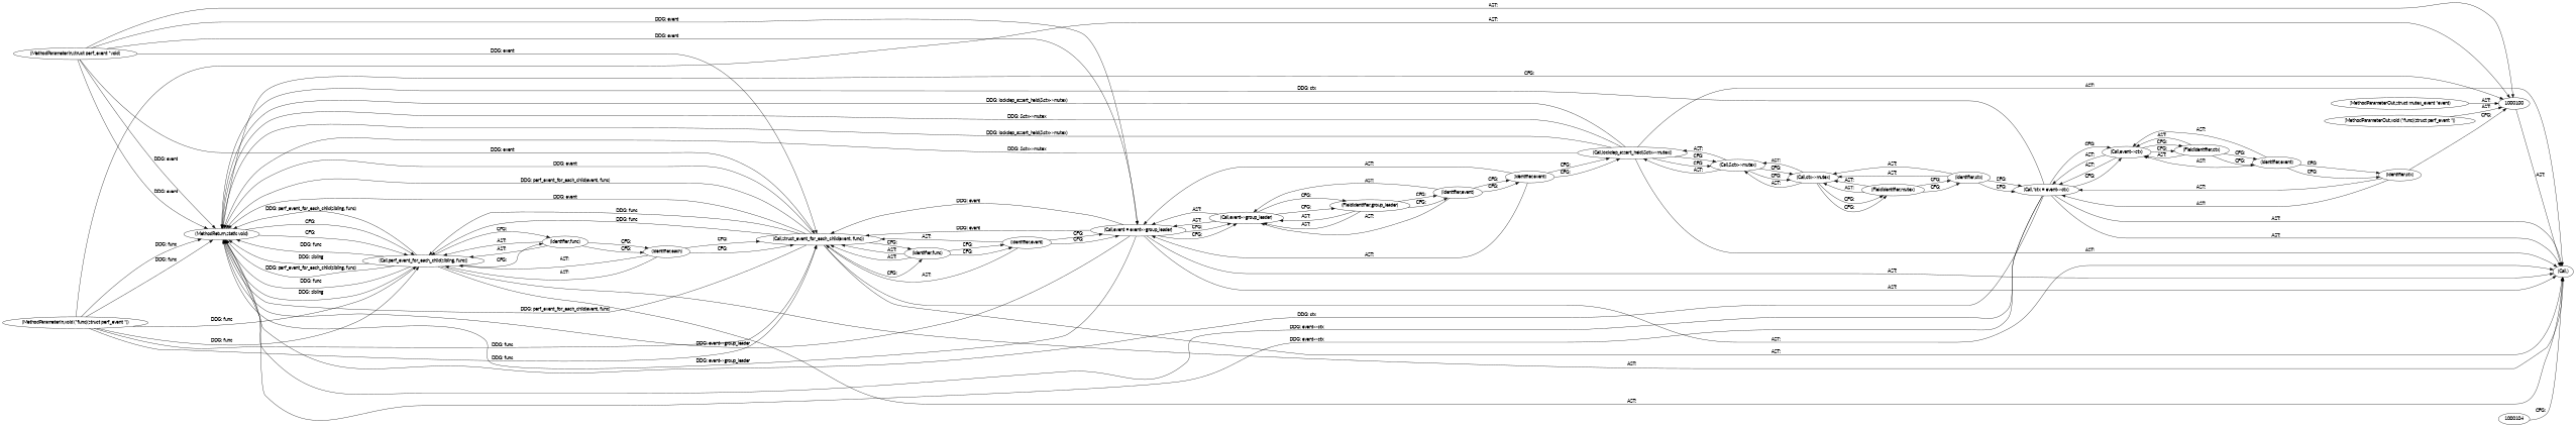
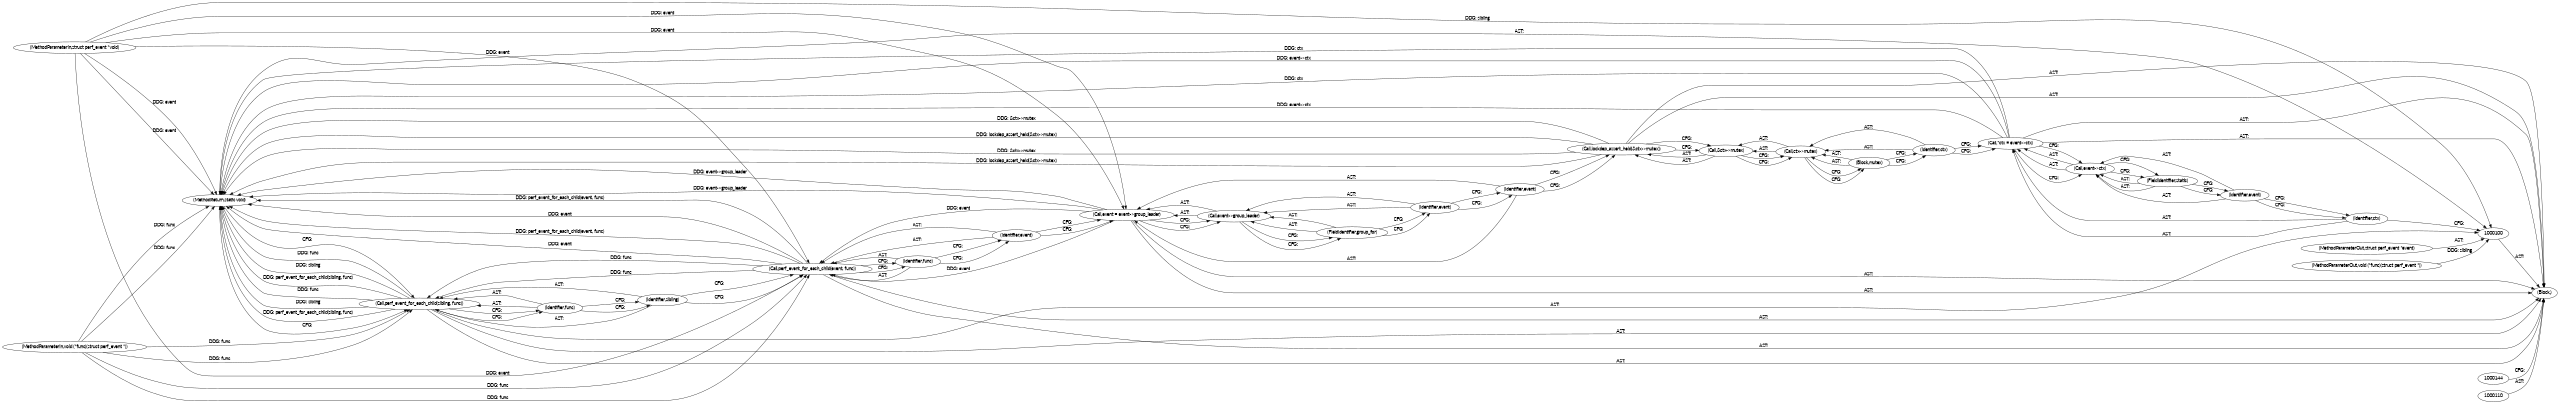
  digraph {
    fontname=Lato
    rankdir=LR
    node [fontname=Lato]
    edge [fontname=Lato]
    n1 [label="(MethodReturn,static void)"]
    n2 [label="(Call,perf_event_for_each_child(sibling, func))"]
    1000100
-   n4 [label="(Call,)"]
+   n4 [label="(Block,)"]
    n5 [label="(Identifier,func)"]
    n6 [label="(MethodParameterIn,struct perf_event *void)"]
-   n7 [label="(Call,struct_event_for_each_child(event, func))"]
+   n7 [label="(Call,perf_event_for_each_child(event, func))"]
    n8 [label="(Call,event = event->group_leader)"]
    n9 [label="(Identifier,func)"]
    n10 [label="(Call,event->group_leader)"]
-   n11 [label="(MethodParameterOut,struct mutex_event *event)"]
+   n11 [label="(MethodParameterOut,struct perf_event *event)"]
    n12 [label="(Identifier,event)"]
-   n13 [label="(Identifier,each)"]
+   n13 [label="(Identifier,sibling)"]
    n14 [label="(MethodParameterIn,void (*func)(struct perf_event *))"]
    n15 [label="(MethodParameterOut,void (*func)(struct perf_event *))"]
    n16 [label="(Call,*ctx = event->ctx)"]
    n17 [label="(Call,event->ctx)"]
-   n18 [label="(FieldIdentifier,ctx)"]
+   n18 [label="(FieldIdentifier,static)"]
    n19 [label="(Identifier,ctx)"]
    n20 [label="(Identifier,event)"]
    n21 [label="(Call,lockdep_assert_held(&ctx->mutex))"]
    n22 [label="(Call,&ctx->mutex)"]
    n23 [label="(Call,ctx->mutex)"]
-   n24 [label="(FieldIdentifier,mutex)"]
+   n24 [label="(Block,mutex)"]
    n25 [label="(Identifier,ctx)"]
-   n26 [label="(FieldIdentifier,group_leader)"]
+   n26 [label="(FieldIdentifier,group_for)"]
    n27 [label="(Identifier,event)"]
    n28 [label="(Identifier,event)"]
-   1000104
+   1000104 [label=1000144]
+   1000110
    n1 -> n2 [label="CFG: "]
    n1 -> n2 [label="CFG: "]
-   n1 -> 1000100 [label="CFG: "]
+   n1 -> 1000100 [label="AST: "]
    n2 -> n1 [label="DDG: func"]
    n2 -> n1 [label="DDG: sibling"]
    n2 -> n1 [label="DDG: perf_event_for_each_child(sibling, func)"]
    n2 -> n1 [label="DDG: func"]
    n2 -> n1 [label="DDG: sibling"]
    n2 -> n1 [label="DDG: perf_event_for_each_child(sibling, func)"]
    n2 -> n4 [label="AST: "]
    n2 -> n4 [label="AST: "]
    n2 -> n5 [label="CFG: "]
    n2 -> n5 [label="CFG: "]
    1000100 -> n4 [label="AST: "]
    n5 -> n2 [label="AST: "]
    n5 -> n2 [label="AST: "]
    n5 -> n13 [label="CFG: "]
    n5 -> n13 [label="CFG: "]
    n6 -> n1 [label="DDG: event"]
    n6 -> n1 [label="DDG: event"]
-   n6 -> 1000100 [label="AST: "]
+   n6 -> 1000100 [label="DDG: sibling"]
    n6 -> n7 [label="DDG: event"]
    n6 -> n7 [label="DDG: event"]
    n6 -> n8 [label="DDG: event"]
    n6 -> n8 [label="DDG: event"]
    n7 -> n1 [label="DDG: perf_event_for_each_child(event, func)"]
    n7 -> n1 [label="DDG: event"]
    n7 -> n1 [label="DDG: perf_event_for_each_child(event, func)"]
    n7 -> n1 [label="DDG: event"]
    n7 -> n2 [label="DDG: func"]
    n7 -> n2 [label="DDG: func"]
    n7 -> n4 [label="AST: "]
    n7 -> n4 [label="AST: "]
    n7 -> n9 [label="CFG: "]
    n7 -> n9 [label="CFG: "]
    n8 -> n1 [label="DDG: event->group_leader"]
    n8 -> n1 [label="DDG: event->group_leader"]
    n8 -> n4 [label="AST: "]
    n8 -> n4 [label="AST: "]
    n8 -> n7 [label="DDG: event"]
    n8 -> n7 [label="DDG: event"]
    n8 -> n10 [label="CFG: "]
    n8 -> n10 [label="CFG: "]
    n9 -> n7 [label="AST: "]
    n9 -> n7 [label="AST: "]
    n9 -> n12 [label="CFG: "]
    n9 -> n12 [label="CFG: "]
    n10 -> n8 [label="AST: "]
    n10 -> n8 [label="AST: "]
    n10 -> n26 [label="CFG: "]
    n10 -> n26 [label="CFG: "]
    n11 -> 1000100 [label="AST: "]
    n12 -> n7 [label="AST: "]
    n12 -> n7 [label="AST: "]
    n12 -> n8 [label="CFG: "]
    n12 -> n8 [label="CFG: "]
    n13 -> n2 [label="AST: "]
    n13 -> n2 [label="AST: "]
    n13 -> n7 [label="CFG: "]
    n13 -> n7 [label="CFG: "]
    n14 -> n1 [label="DDG: func"]
    n14 -> n1 [label="DDG: func"]
    n14 -> n2 [label="DDG: func"]
    n14 -> n2 [label="DDG: func"]
-   n14 -> 1000100 [label="AST: "]
+   n2 -> 1000100 [label="AST: "]
    n14 -> n7 [label="DDG: func"]
    n14 -> n7 [label="DDG: func"]
-   n15 -> 1000100 [label="AST: "]
+   n15 -> 1000100 [label="DDG: sibling"]
    n16 -> n1 [label="DDG: event->ctx"]
    n16 -> n1 [label="DDG: ctx"]
    n16 -> n1 [label="DDG: event->ctx"]
    n16 -> n1 [label="DDG: ctx"]
    n16 -> n4 [label="AST: "]
    n16 -> n4 [label="AST: "]
    n16 -> n17 [label="CFG: "]
    n16 -> n17 [label="CFG: "]
    n17 -> n16 [label="AST: "]
    n17 -> n16 [label="AST: "]
    n17 -> n18 [label="CFG: "]
    n17 -> n18 [label="CFG: "]
    n18 -> n17 [label="AST: "]
    n18 -> n17 [label="AST: "]
    n18 -> n20 [label="CFG: "]
    n18 -> n20 [label="CFG: "]
    n19 -> 1000100 [label="CFG: "]
    n19 -> n16 [label="AST: "]
    n19 -> n16 [label="AST: "]
    n20 -> n17 [label="AST: "]
    n20 -> n17 [label="AST: "]
    n20 -> n19 [label="CFG: "]
    n20 -> n19 [label="CFG: "]
    n21 -> n1 [label="DDG: &ctx->mutex"]
    n21 -> n1 [label="DDG: lockdep_assert_held(&ctx->mutex)"]
    n21 -> n1 [label="DDG: &ctx->mutex"]
    n21 -> n1 [label="DDG: lockdep_assert_held(&ctx->mutex)"]
    n21 -> n4 [label="AST: "]
    n21 -> n4 [label="AST: "]
    n21 -> n22 [label="CFG: "]
    n21 -> n22 [label="CFG: "]
    n22 -> n21 [label="AST: "]
    n22 -> n21 [label="AST: "]
    n22 -> n23 [label="CFG: "]
    n22 -> n23 [label="CFG: "]
    n23 -> n22 [label="AST: "]
    n23 -> n22 [label="AST: "]
    n23 -> n24 [label="CFG: "]
    n23 -> n24 [label="CFG: "]
    n24 -> n23 [label="AST: "]
    n24 -> n23 [label="AST: "]
    n24 -> n25 [label="CFG: "]
    n24 -> n25 [label="CFG: "]
    n25 -> n16 [label="CFG: "]
    n25 -> n16 [label="CFG: "]
    n25 -> n23 [label="AST: "]
    n25 -> n23 [label="AST: "]
    n26 -> n10 [label="AST: "]
    n26 -> n10 [label="AST: "]
    n26 -> n27 [label="CFG: "]
    n26 -> n27 [label="CFG: "]
    n27 -> n10 [label="AST: "]
    n27 -> n10 [label="AST: "]
    n27 -> n28 [label="CFG: "]
    n27 -> n28 [label="CFG: "]
    n28 -> n8 [label="AST: "]
    n28 -> n8 [label="AST: "]
    n28 -> n21 [label="CFG: "]
    n28 -> n21 [label="CFG: "]
    1000104 -> n4 [label="CFG: "]
+   1000110 -> n4 [label="AST: "]
  }
